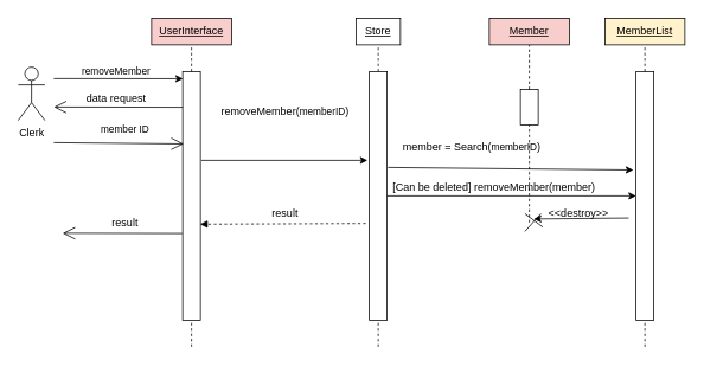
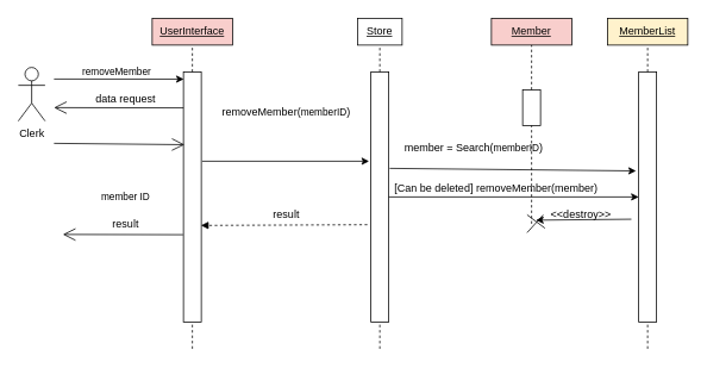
  <mxCell id="0" />
  <mxCell id="1" parent="0" />
  <mxCell id="2" value="&lt;u&gt;UserInterface&lt;/u&gt;" style="rounded=0;whiteSpace=wrap;html=1;fillColor=#f8cecc;" parent="1" vertex="1"><mxGeometry x="170" y="20" width="90" height="30" as="geometry" /></mxCell>
  <mxCell id="3" value="&lt;u&gt;Store&lt;/u&gt;" style="rounded=0;whiteSpace=wrap;html=1;" parent="1" vertex="1"><mxGeometry x="400" y="20" width="50" height="30" as="geometry" /></mxCell>
  <mxCell id="4" value="&lt;u&gt;MemberList&lt;/u&gt;" style="rounded=0;whiteSpace=wrap;html=1;fillColor=#fff2cc;" parent="1" vertex="1"><mxGeometry x="680" y="20" width="90" height="30" as="geometry" /></mxCell>
  <mxCell id="5" value="" style="rounded=0;whiteSpace=wrap;html=1;" parent="1" vertex="1"><mxGeometry x="205" y="80" width="20" height="280" as="geometry" /></mxCell>
  <mxCell id="6" value="" style="endArrow=none;dashed=1;html=1;entryX=0.5;entryY=1;entryDx=0;entryDy=0;exitX=0.5;exitY=0;exitDx=0;exitDy=0;" parent="1" source="5" target="2" edge="1"><mxGeometry width="50" height="50" relative="1" as="geometry"><mxPoint x="250" y="280" as="sourcePoint" /><mxPoint x="300" y="230" as="targetPoint" /></mxGeometry></mxCell>
  <mxCell id="7" value="" style="endArrow=none;dashed=1;html=1;entryX=0.5;entryY=1;entryDx=0;entryDy=0;" parent="1" target="5" edge="1"><mxGeometry width="50" height="50" relative="1" as="geometry"><mxPoint x="215" y="390" as="sourcePoint" /><mxPoint x="300" y="230" as="targetPoint" /></mxGeometry></mxCell>
  <mxCell id="8" value="Clerk" style="shape=umlActor;verticalLabelPosition=bottom;verticalAlign=top;html=1;outlineConnect=0;" parent="1" vertex="1"><mxGeometry x="20" y="75" width="30" height="60" as="geometry" /></mxCell>
- <mxCell id="9" value="&lt;span style=&quot;font-size: 11px ; background-color: rgb(255 , 255 , 255)&quot;&gt;member ID&lt;/span&gt;" style="text;html=1;align=center;verticalAlign=middle;resizable=0;points=[];autosize=1;" parent="1" vertex="1"><mxGeometry x="105" y="135" width="70" height="20" as="geometry" /></mxCell>
+ <mxCell id="9" value="&lt;span style=&quot;font-size: 11px ; background-color: rgb(255 , 255 , 255)&quot;&gt;member ID&lt;/span&gt;" style="text;html=1;align=center;verticalAlign=middle;resizable=0;points=[];autosize=1;" parent="1" vertex="1"><mxGeometry x="105" y="210" width="70" height="20" as="geometry" /></mxCell>
  <mxCell id="10" value="" style="endArrow=open;endFill=1;endSize=12;html=1;entryX=0.06;entryY=0.291;entryDx=0;entryDy=0;entryPerimeter=0;" parent="1" target="5" edge="1"><mxGeometry width="160" relative="1" as="geometry"><mxPoint x="60" y="160" as="sourcePoint" /><mxPoint x="140" y="130" as="targetPoint" /></mxGeometry></mxCell>
  <mxCell id="11" value="" style="rounded=0;whiteSpace=wrap;html=1;" parent="1" vertex="1"><mxGeometry x="415" y="80" width="20" height="280" as="geometry" /></mxCell>
  <mxCell id="12" value="" style="endArrow=none;dashed=1;html=1;entryX=0.5;entryY=1;entryDx=0;entryDy=0;exitX=0.5;exitY=0;exitDx=0;exitDy=0;" parent="1" source="11" edge="1"><mxGeometry width="50" height="50" relative="1" as="geometry"><mxPoint x="460" y="280" as="sourcePoint" /><mxPoint x="425" y="50" as="targetPoint" /></mxGeometry></mxCell>
  <mxCell id="13" value="" style="endArrow=none;dashed=1;html=1;entryX=0.5;entryY=1;entryDx=0;entryDy=0;" parent="1" target="11" edge="1"><mxGeometry width="50" height="50" relative="1" as="geometry"><mxPoint x="425" y="390" as="sourcePoint" /><mxPoint x="510" y="230" as="targetPoint" /></mxGeometry></mxCell>
  <mxCell id="14" value="" style="endArrow=classic;html=1;" parent="1" edge="1"><mxGeometry width="50" height="50" relative="1" as="geometry"><mxPoint x="226" y="180" as="sourcePoint" /><mxPoint x="413" y="180" as="targetPoint" /></mxGeometry></mxCell>
  <mxCell id="15" value="removeMember(&lt;span style=&quot;font-size: 11px ; background-color: rgb(255 , 255 , 255)&quot;&gt;memberID&lt;/span&gt;)" style="text;html=1;align=center;verticalAlign=middle;resizable=0;points=[];autosize=1;" parent="1" vertex="1"><mxGeometry x="240" y="115" width="160" height="20" as="geometry" /></mxCell>
  <mxCell id="16" value="" style="rounded=0;whiteSpace=wrap;html=1;" parent="1" vertex="1"><mxGeometry x="715" y="80" width="20" height="280" as="geometry" /></mxCell>
  <mxCell id="17" value="" style="endArrow=none;dashed=1;html=1;entryX=0.5;entryY=1;entryDx=0;entryDy=0;exitX=0.5;exitY=0;exitDx=0;exitDy=0;" parent="1" source="16" edge="1"><mxGeometry width="50" height="50" relative="1" as="geometry"><mxPoint x="760" y="280" as="sourcePoint" /><mxPoint x="725" y="50" as="targetPoint" /></mxGeometry></mxCell>
  <mxCell id="18" value="" style="endArrow=none;dashed=1;html=1;entryX=0.5;entryY=1;entryDx=0;entryDy=0;" parent="1" target="16" edge="1"><mxGeometry width="50" height="50" relative="1" as="geometry"><mxPoint x="725" y="390" as="sourcePoint" /><mxPoint x="810" y="230" as="targetPoint" /></mxGeometry></mxCell>
  <mxCell id="19" value="" style="endArrow=classic;html=1;entryX=-0.15;entryY=0.396;entryDx=0;entryDy=0;entryPerimeter=0;" parent="1" target="16" edge="1"><mxGeometry width="50" height="50" relative="1" as="geometry"><mxPoint x="436" y="188" as="sourcePoint" /><mxPoint x="630" y="188" as="targetPoint" /><Array as="points" /></mxGeometry></mxCell>
  <mxCell id="20" value="member = Search(&lt;span style=&quot;font-size: 11px ; background-color: rgb(255 , 255 , 255)&quot;&gt;memberID&lt;/span&gt;)" style="text;html=1;align=center;verticalAlign=middle;resizable=0;points=[];autosize=1;" parent="1" vertex="1"><mxGeometry x="445" y="155" width="170" height="20" as="geometry" /></mxCell>
  <mxCell id="21" value="[Can be deleted] removeMember(member)" style="text;html=1;align=center;verticalAlign=middle;resizable=0;points=[];autosize=1;" parent="1" vertex="1"><mxGeometry x="435" y="200" width="240" height="20" as="geometry" /></mxCell>
  <mxCell id="22" value="" style="html=1;verticalAlign=bottom;labelBackgroundColor=none;endArrow=block;endFill=1;dashed=1;exitX=-0.2;exitY=0.611;exitDx=0;exitDy=0;exitPerimeter=0;entryX=0.98;entryY=0.614;entryDx=0;entryDy=0;entryPerimeter=0;" parent="1" source="11" target="5" edge="1"><mxGeometry width="160" relative="1" as="geometry"><mxPoint x="220" y="190" as="sourcePoint" /><mxPoint x="380" y="190" as="targetPoint" /></mxGeometry></mxCell>
  <mxCell id="23" value="result" style="text;html=1;align=center;verticalAlign=middle;resizable=0;points=[];autosize=1;" parent="1" vertex="1"><mxGeometry x="295" y="230" width="50" height="20" as="geometry" /></mxCell>
  <mxCell id="24" value="" style="endArrow=open;endFill=1;endSize=12;html=1;exitX=-0.02;exitY=0.651;exitDx=0;exitDy=0;exitPerimeter=0;" parent="1" source="5" edge="1"><mxGeometry width="160" relative="1" as="geometry"><mxPoint x="70" y="170" as="sourcePoint" /><mxPoint x="70" y="262" as="targetPoint" /></mxGeometry></mxCell>
  <mxCell id="25" value="result" style="text;html=1;align=center;verticalAlign=middle;resizable=0;points=[];autosize=1;" parent="1" vertex="1"><mxGeometry x="115" y="240" width="50" height="20" as="geometry" /></mxCell>
  <mxCell id="26" value="" style="endArrow=open;endFill=1;endSize=12;html=1;exitX=-0.02;exitY=0.651;exitDx=0;exitDy=0;exitPerimeter=0;" parent="1" edge="1"><mxGeometry width="160" relative="1" as="geometry"><mxPoint x="205" y="120.28" as="sourcePoint" /><mxPoint x="60" y="120" as="targetPoint" /></mxGeometry></mxCell>
- <mxCell id="27" value="data request" style="text;html=1;align=center;verticalAlign=middle;resizable=0;points=[];autosize=1;" parent="1" vertex="1"><mxGeometry x="90" y="100" width="80" height="20" as="geometry" /></mxCell>
+ <mxCell id="27" value="data request" style="text;html=1;align=center;verticalAlign=middle;resizable=0;points=[];autosize=1;" parent="1" vertex="1"><mxGeometry x="100" y="100" width="80" height="20" as="geometry" /></mxCell>
  <mxCell id="28" value="" style="endArrow=classic;html=1;entryX=0.02;entryY=0.029;entryDx=0;entryDy=0;entryPerimeter=0;" parent="1" target="5" edge="1"><mxGeometry width="50" height="50" relative="1" as="geometry"><mxPoint x="60" y="88" as="sourcePoint" /><mxPoint x="260" y="170" as="targetPoint" /></mxGeometry></mxCell>
  <mxCell id="29" value="&lt;span style=&quot;font-size: 11px ; background-color: rgb(255 , 255 , 255)&quot;&gt;removeMember&lt;/span&gt;" style="text;html=1;align=center;verticalAlign=middle;resizable=0;points=[];autosize=1;" parent="1" vertex="1"><mxGeometry x="85" y="70" width="90" height="20" as="geometry" /></mxCell>
  <mxCell id="30" value="" style="endArrow=classic;html=1;exitX=1;exitY=0.5;exitDx=0;exitDy=0;entryX=0;entryY=0.5;entryDx=0;entryDy=0;" parent="1" source="11" target="16" edge="1"><mxGeometry width="50" height="50" relative="1" as="geometry"><mxPoint x="710" y="270" as="sourcePoint" /><mxPoint x="700" y="210" as="targetPoint" /></mxGeometry></mxCell>
  <mxCell id="31" value="" style="endArrow=classic;html=1;exitX=-0.41;exitY=0.589;exitDx=0;exitDy=0;exitPerimeter=0;" parent="1" source="16" edge="1"><mxGeometry width="50" height="50" relative="1" as="geometry"><mxPoint x="410" y="170" as="sourcePoint" /><mxPoint x="600" y="246" as="targetPoint" /></mxGeometry></mxCell>
  <mxCell id="32" value="&amp;lt;&amp;lt;destroy&amp;gt;&amp;gt;" style="text;html=1;align=center;verticalAlign=middle;resizable=0;points=[];autosize=1;" parent="1" vertex="1"><mxGeometry x="610" y="230" width="80" height="20" as="geometry" /></mxCell>
  <mxCell id="33" value="" style="endArrow=none;html=1;" parent="1" edge="1"><mxGeometry width="50" height="50" relative="1" as="geometry"><mxPoint x="590" y="240" as="sourcePoint" /><mxPoint x="610" y="255" as="targetPoint" /></mxGeometry></mxCell>
  <mxCell id="34" value="" style="endArrow=none;html=1;" parent="1" edge="1"><mxGeometry width="50" height="50" relative="1" as="geometry"><mxPoint x="608" y="240" as="sourcePoint" /><mxPoint x="590" y="260" as="targetPoint" /></mxGeometry></mxCell>
  <mxCell id="35" value="&lt;u&gt;Member&lt;/u&gt;" style="rounded=0;whiteSpace=wrap;html=1;fillColor=#f8cecc;" parent="1" vertex="1"><mxGeometry x="550" y="20" width="90" height="30" as="geometry" /></mxCell>
  <mxCell id="36" value="" style="rounded=0;whiteSpace=wrap;html=1;" parent="1" vertex="1"><mxGeometry x="585" y="100" width="20" height="40" as="geometry" /></mxCell>
  <mxCell id="37" value="" style="endArrow=none;dashed=1;html=1;entryX=0.5;entryY=1;entryDx=0;entryDy=0;exitX=0.5;exitY=0;exitDx=0;exitDy=0;" parent="1" source="36" target="35" edge="1"><mxGeometry width="50" height="50" relative="1" as="geometry"><mxPoint x="630" y="140" as="sourcePoint" /><mxPoint x="595" y="-90" as="targetPoint" /></mxGeometry></mxCell>
  <mxCell id="38" value="" style="endArrow=none;dashed=1;html=1;entryX=0.5;entryY=1;entryDx=0;entryDy=0;" parent="1" target="36" edge="1"><mxGeometry width="50" height="50" relative="1" as="geometry"><mxPoint x="595" y="250" as="sourcePoint" /><mxPoint x="680" y="90" as="targetPoint" /></mxGeometry></mxCell>
